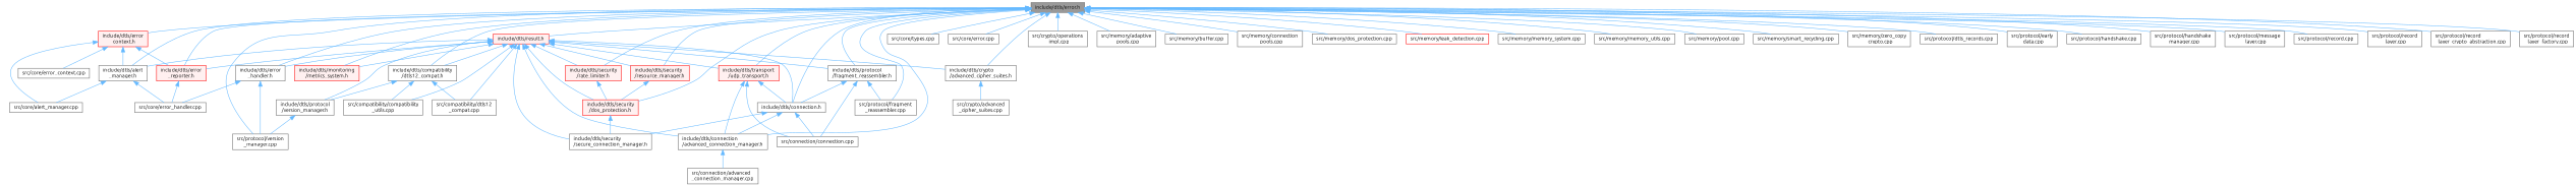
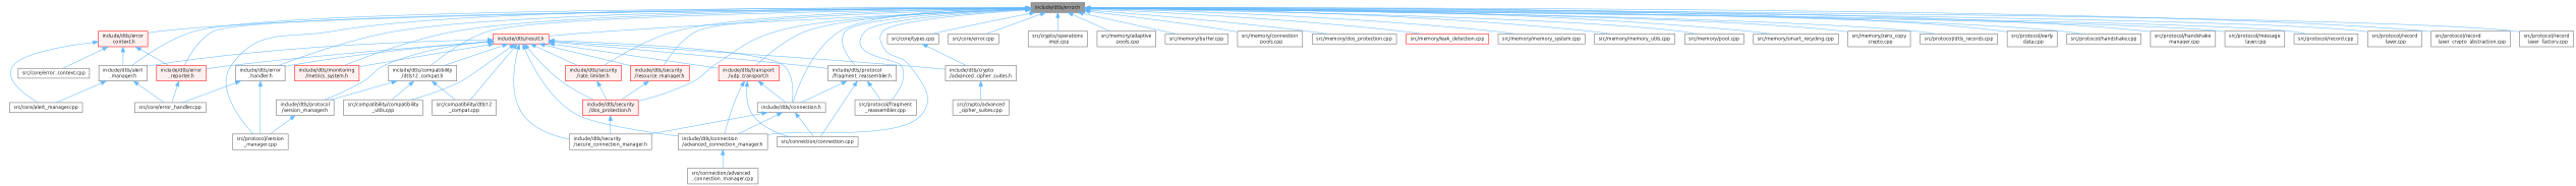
  digraph {
    fontname=Ubuntu
    node [color=grey40 fillcolor=white fontname=Ubuntu fontsize=10 shape=box style=filled]
    edge [color=steelblue1 dir=back fontname=Ubuntu fontsize=10 labelfontname=Helvetica labelfontsize=10 style=solid]
    n1 [color=gray40 fillcolor=grey60 fontcolor=black height=0.2 label="include/dtls/error.h" width=0.4]
    n2 [height=0.2 label="include/dtls/alert\l_manager.h" width=0.4]
    n3 [height=0.2 label="include/dtls/compatibility\l/dtls12_compat.h" width=0.4]
    n4 [height=0.2 label="src/protocol/version\l_manager.cpp" width=0.4]
    n5 [height=0.2 label="include/dtls/connection.h" width=0.4]
    n6 [height=0.2 label="include/dtls/connection\l/advanced_connection_manager.h" width=0.4]
    n7 [height=0.2 label="include/dtls/crypto\l/advanced_cipher_suites.h" width=0.4]
    n8 [color=red fillcolor="#FFF0F0" height=0.2 label="include/dtls/error\l_context.h" width=0.4]
    n9 [color=red fillcolor="#FFF0F0" height=0.2 label="include/dtls/error\l_reporter.h" width=0.4]
    n10 [height=0.2 label="include/dtls/error\l_handler.h" width=0.4]
    n11 [color=red fillcolor="#FFF0F0" height=0.2 label="include/dtls/monitoring\l/metrics_system.h" width=0.4]
    n12 [height=0.2 label="include/dtls/protocol\l/fragment_reassembler.h" width=0.4]
    n13 [height=0.2 label="src/protocol/fragment\l_reassembler.cpp" width=0.4]
    n14 [color=red fillcolor="#FFF0F0" height=0.2 label="include/dtls/result.h" width=0.4]
    n15 [color=red fillcolor="#FFF0F0" height=0.2 label="include/dtls/security\l/dos_protection.h" width=0.4]
    n16 [color=red fillcolor="#FFF0F0" height=0.2 label="include/dtls/security\l/rate_limiter.h" width=0.4]
    n17 [color=red fillcolor="#FFF0F0" height=0.2 label="include/dtls/security\l/resource_manager.h" width=0.4]
    n18 [color=red fillcolor="#FFF0F0" height=0.2 label="include/dtls/transport\l/udp_transport.h" width=0.4]
    n19 [height=0.2 label="src/core/error.cpp" width=0.4]
    n20 [height=0.2 label="src/core/types.cpp" width=0.4]
    n21 [height=0.2 label="src/crypto/operations\l_impl.cpp" width=0.4]
    n22 [height=0.2 label="src/memory/adaptive\l_pools.cpp" width=0.4]
    n23 [height=0.2 label="src/memory/buffer.cpp" width=0.4]
    n24 [height=0.2 label="src/memory/connection\l_pools.cpp" width=0.4]
    n25 [height=0.2 label="src/memory/dos_protection.cpp" width=0.4]
    n26 [color=red height=0.2 label="src/memory/leak_detection.cpp" width=0.4]
    n27 [height=0.2 label="src/memory/memory_system.cpp" width=0.4]
    n28 [height=0.2 label="src/memory/memory_utils.cpp" width=0.4]
    n29 [height=0.2 label="src/memory/pool.cpp" width=0.4]
    n30 [height=0.2 label="src/memory/smart_recycling.cpp" width=0.4]
    n31 [height=0.2 label="src/memory/zero_copy\l_crypto.cpp" width=0.4]
    n32 [height=0.2 label="src/protocol/dtls_records.cpp" width=0.4]
    n33 [height=0.2 label="src/protocol/early\l_data.cpp" width=0.4]
    n34 [height=0.2 label="src/protocol/handshake.cpp" width=0.4]
    n35 [height=0.2 label="src/protocol/handshake\l_manager.cpp" width=0.4]
    n36 [height=0.2 label="src/protocol/message\l_layer.cpp" width=0.4]
    n37 [height=0.2 label="src/protocol/record.cpp" width=0.4]
    n38 [height=0.2 label="src/protocol/record\l_layer.cpp" width=0.4]
    n39 [height=0.2 label="src/protocol/record\l_layer_crypto_abstraction.cpp" width=0.4]
    n40 [height=0.2 label="src/protocol/record\l_layer_factory.cpp" width=0.4]
    n41 [height=0.2 label="src/core/alert_manager.cpp" width=0.4]
    n42 [height=0.2 label="src/core/error_handler.cpp" width=0.4]
    n43 [height=0.2 label="include/dtls/protocol\l/version_manager.h" width=0.4]
    n44 [height=0.2 label="src/compatibility/compatibility\l_utils.cpp" width=0.4]
    n45 [height=0.2 label="src/compatibility/dtls12\l_compat.cpp" width=0.4]
    n46 [height=0.2 label="include/dtls/security\l/secure_connection_manager.h" width=0.4]
    n47 [height=0.2 label="src/connection/connection.cpp" width=0.4]
    n48 [height=0.2 label="src/connection/advanced\l_connection_manager.cpp" width=0.4]
    n49 [height=0.2 label="src/crypto/advanced\l_cipher_suites.cpp" width=0.4]
    n50 [height=0.2 label="src/core/error_context.cpp" width=0.4]
    n1 -> n2
    n1 -> n3
    n1 -> n4
    n1 -> n5
    n1 -> n6
-   n1 -> n7
+   n20 -> n7
    n1 -> n8
    n1 -> n9
    n1 -> n10
    n1 -> n11
    n1 -> n12
    n1 -> n13
    n1 -> n14
    n1 -> n15
    n1 -> n16
    n1 -> n17
    n1 -> n18
    n1 -> n19
    n1 -> n20
    n1 -> n21
    n1 -> n22
    n1 -> n23
    n1 -> n24
    n1 -> n25
    n1 -> n26
    n1 -> n27
    n1 -> n28
    n1 -> n29
    n1 -> n30
    n1 -> n31
    n1 -> n32
    n1 -> n33
    n1 -> n34
    n1 -> n35
    n1 -> n36
    n1 -> n37
    n1 -> n38
    n1 -> n39
    n1 -> n40
    n2 -> n41
    n2 -> n42
    n3 -> n43
    n3 -> n44
    n3 -> n45
    n5 -> n6
    n5 -> n46
    n5 -> n47
    n6 -> n48
    n7 -> n49
    n8 -> n2
    n8 -> n9
    n8 -> n41
    n8 -> n50
    n9 -> n42
    n10 -> n4
    n10 -> n42
    n12 -> n5
    n12 -> n13
    n12 -> n47
    n14 -> n2
    n14 -> n3
    n14 -> n5
    n14 -> n6
    n14 -> n7
    n14 -> n9
    n14 -> n10
    n14 -> n11
    n14 -> n12
    n14 -> n15
    n14 -> n16
    n14 -> n17
    n14 -> n18
    n14 -> n43
    n14 -> n44
    n14 -> n45
    n14 -> n46
    n15 -> n46
    n16 -> n15
    n17 -> n15
    n18 -> n5
    n18 -> n6
    n18 -> n47
    n43 -> n4
  }
